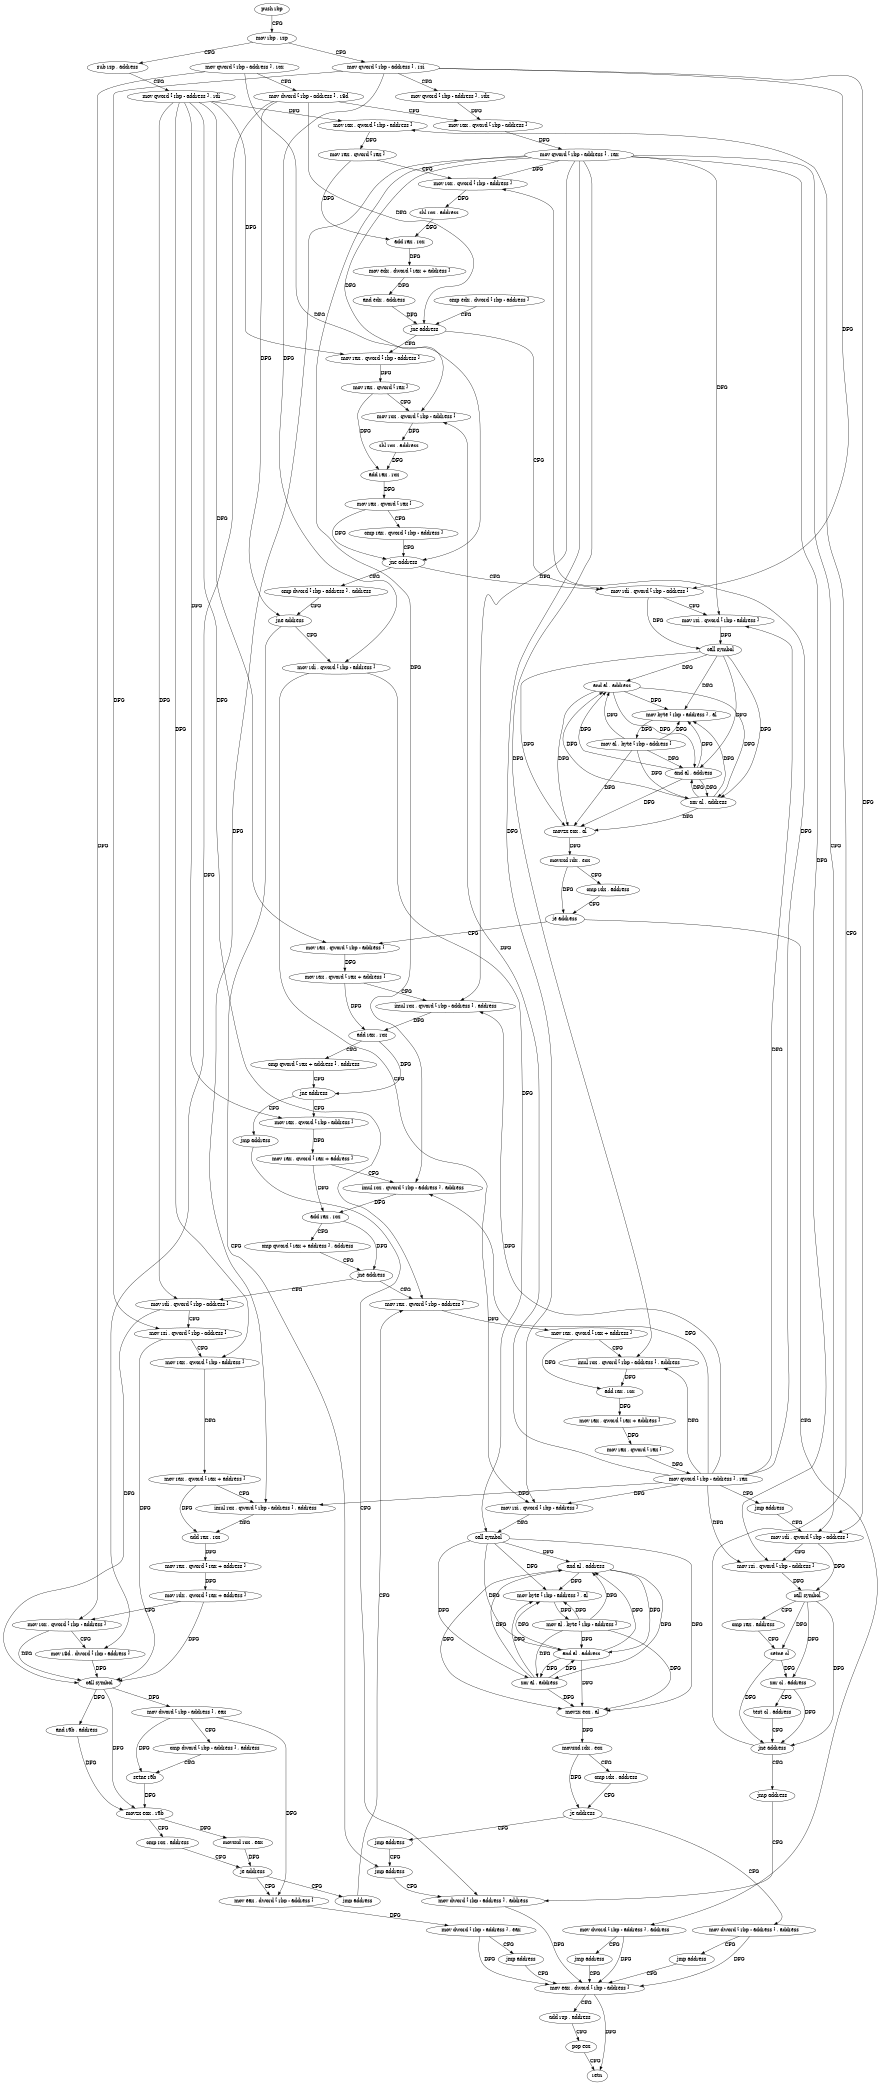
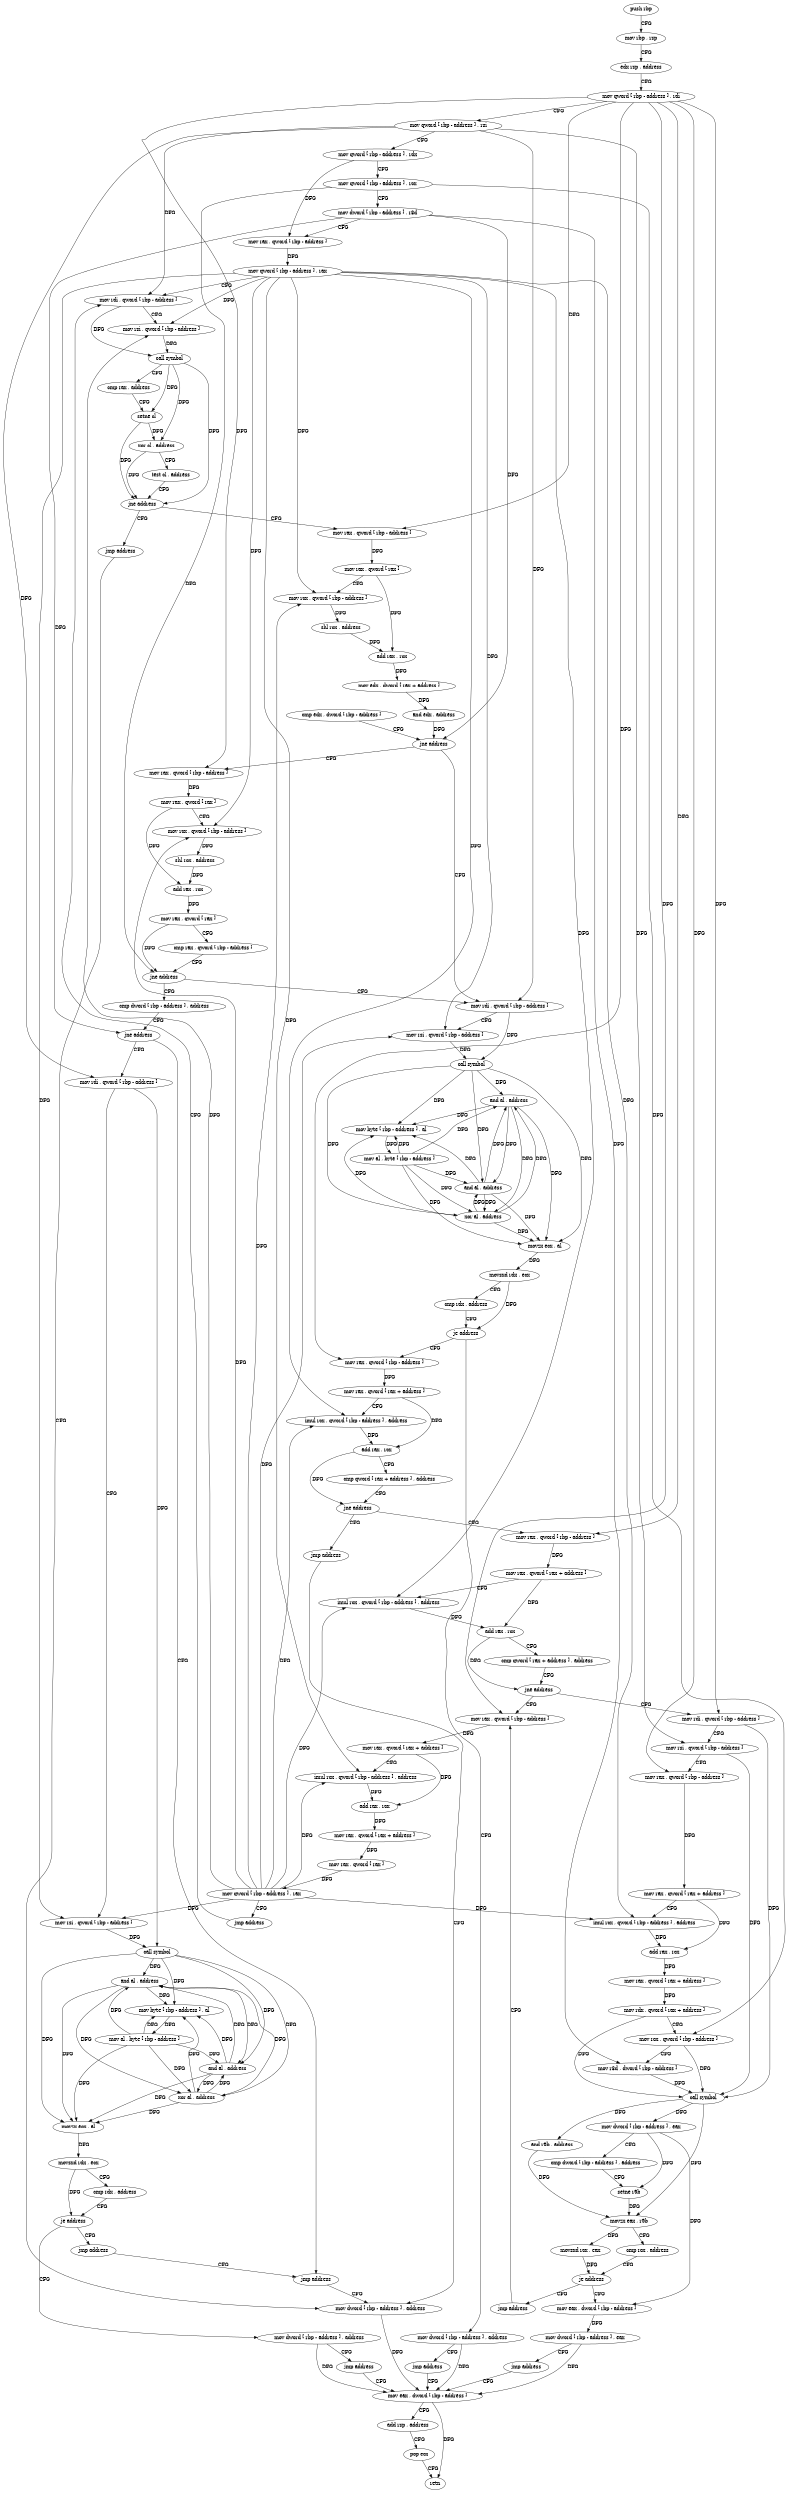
  digraph {
    n1 [label="push rbp"]
    n2 [label="mov rbp , rsp"]
-   n3 [label="sub rsp , address"]
+   n3 [label="edx rsp , address"]
    n4 [label="mov qword [ rbp - address ] , rdi"]
    n5 [label="mov qword [ rbp - address ] , rsi"]
    n6 [label="mov rax , qword [ rbp - address ]"]
    n7 [label="mov rax , qword [ rbp - address ]"]
    n8 [label="mov rax , qword [ rbp - address ]"]
    n9 [label="mov rax , qword [ rbp - address ]"]
    n10 [label="mov rax , qword [ rbp - address ]"]
    n11 [label="mov rdi , qword [ rbp - address ]"]
    n12 [label="mov rax , qword [ rbp - address ]"]
    n13 [label="mov qword [ rbp - address ] , rdx"]
    n14 [label="mov rdi , qword [ rbp - address ]"]
    n15 [label="mov rdi , qword [ rbp - address ]"]
    n16 [label="mov rdi , qword [ rbp - address ]"]
    n17 [label="mov rsi , qword [ rbp - address ]"]
    n18 [label="mov rax , qword [ rax ]"]
    n19 [label="mov rax , qword [ rax ]"]
    n20 [label="mov rax , qword [ rax + address ]"]
    n21 [label="mov rax , qword [ rax + address ]"]
    n22 [label="mov rax , qword [ rax + address ]"]
    n23 [label="call symbol"]
    n24 [label="mov rax , qword [ rax + address ]"]
    n25 [label="mov qword [ rbp - address ] , rcx"]
    n26 [label="mov rax , qword [ rbp - address ]"]
    n27 [label="mov rsi , qword [ rbp - address ]"]
    n28 [label="call symbol"]
    n29 [label="mov rsi , qword [ rbp - address ]"]
    n30 [label="call symbol"]
    n31 [label="mov rsi , qword [ rbp - address ]"]
    n32 [label="call symbol"]
    n33 [label="mov dword [ rbp - address ] , r8d"]
    n34 [label="jne address"]
    n35 [label="mov rcx , qword [ rbp - address ]"]
    n36 [label="mov qword [ rbp - address ] , rax"]
    n37 [label="jne address"]
    n38 [label="jne address"]
    n39 [label="mov r8d , dword [ rbp - address ]"]
    n40 [label="cmp dword [ rbp - address ] , address"]
    n41 [label="jmp address"]
    n42 [label="mov rcx , qword [ rbp - address ]"]
    n43 [label="mov rcx , qword [ rbp - address ]"]
    n44 [label="imul rcx , qword [ rbp - address ] , address"]
    n45 [label="imul rcx , qword [ rbp - address ] , address"]
    n46 [label="imul rcx , qword [ rbp - address ] , address"]
    n47 [label="imul rcx , qword [ rbp - address ] , address"]
    n48 [label="shl rcx , address"]
    n49 [label="shl rcx , address"]
    n50 [label="add rax , rcx"]
    n51 [label="add rax , rcx"]
    n52 [label="add rax , rcx"]
    n53 [label="add rax , rcx"]
    n54 [label="cmp rax , address"]
    n55 [label="setne cl"]
    n56 [label="xor cl , address"]
    n57 [label="jne address"]
    n58 [label="add rax , rcx"]
    n59 [label="mov edx , dword [ rax + address ]"]
    n60 [label="and edx , address"]
    n61 [label="cmp edx , dword [ rbp - address ]"]
    n62 [label="and al , address"]
    n63 [label="mov byte [ rbp - address ] , al"]
    n64 [label="xor al , address"]
    n65 [label="and al , address"]
    n66 [label="movzx ecx , al"]
    n67 [label="add rax , rcx"]
    n68 [label="jmp address"]
    n69 [label="mov dword [ rbp - address ] , address"]
    n70 [label="mov eax , dword [ rbp - address ]"]
    n71 [label="add rsp , address"]
    n72 [label=retn]
    n73 [label="mov al , byte [ rbp - address ]"]
    n74 [label="movsxd rdx , ecx"]
    n75 [label="cmp rdx , address"]
    n76 [label="je address"]
    n77 [label="mov dword [ rbp - address ] , address"]
    n78 [label="jmp address"]
    n79 [label="mov rax , qword [ rax ]"]
    n80 [label="cmp rax , qword [ rbp - address ]"]
    n81 [label="pop ecx"]
    n82 [label="cmp qword [ rax + address ] , address"]
    n83 [label="jne address"]
    n84 [label="jmp address"]
    n85 [label="and al , address"]
    n86 [label="mov byte [ rbp - address ] , al"]
    n87 [label="xor al , address"]
    n88 [label="and al , address"]
    n89 [label="movzx ecx , al"]
    n90 [label="cmp qword [ rax + address ] , address"]
    n91 [label="jne address"]
    n92 [label="mov dword [ rbp - address ] , eax"]
    n93 [label="and r9b , address"]
    n94 [label="movzx eax , r9b"]
    n95 [label="mov al , byte [ rbp - address ]"]
    n96 [label="movsxd rdx , ecx"]
    n97 [label="cmp rdx , address"]
    n98 [label="je address"]
    n99 [label="jmp address"]
    n100 [label="mov dword [ rbp - address ] , address"]
    n101 [label="jmp address"]
    n102 [label="mov rax , qword [ rax + address ]"]
    n103 [label="mov rax , qword [ rax ]"]
    n104 [label="mov qword [ rbp - address ] , rax"]
    n105 [label="jmp address"]
    n106 [label="mov rax , qword [ rax + address ]"]
    n107 [label="mov rdx , qword [ rax + address ]"]
    n108 [label="cmp dword [ rbp - address ] , address"]
    n109 [label="setne r9b"]
    n110 [label="mov eax , dword [ rbp - address ]"]
    n111 [label="movsxd rcx , eax"]
    n112 [label="cmp rcx , address"]
    n113 [label="mov dword [ rbp - address ] , eax"]
    n114 [label="je address"]
    n115 [label="jmp address"]
    n116 [label="jmp address"]
    n117 [label="test cl , address"]
    n1 -> n2 [label=CFG]
    n2 -> n3 [label=CFG]
    n3 -> n4 [label=CFG]
-   n2 -> n5 [label=CFG]
+   n4 -> n5 [label=CFG]
    n4 -> n6 [label=DFG]
    n4 -> n7 [label=DFG]
    n4 -> n8 [label=DFG]
    n4 -> n9 [label=DFG]
    n4 -> n10 [label=DFG]
    n4 -> n11 [label=DFG]
    n4 -> n12 [label=DFG]
    n5 -> n13 [label=CFG]
    n5 -> n14 [label=DFG]
    n5 -> n15 [label=DFG]
    n5 -> n16 [label=DFG]
    n5 -> n17 [label=DFG]
    n6 -> n18 [label=DFG]
    n7 -> n19 [label=DFG]
    n8 -> n20 [label=DFG]
    n9 -> n21 [label=DFG]
    n10 -> n22 [label=DFG]
    n11 -> n17 [label=CFG]
    n11 -> n23 [label=DFG]
    n12 -> n24 [label=DFG]
+   n13 -> n25 [label=CFG]
    n13 -> n26 [label=DFG]
    n14 -> n27 [label=CFG]
    n14 -> n28 [label=DFG]
    n15 -> n29 [label=CFG]
    n15 -> n30 [label=DFG]
    n16 -> n31 [label=CFG]
    n16 -> n32 [label=DFG]
    n17 -> n12 [label=CFG]
    n17 -> n23 [label=DFG]
    n18 -> n42 [label=CFG]
    n18 -> n58 [label=DFG]
    n19 -> n43 [label=CFG]
    n19 -> n67 [label=DFG]
    n20 -> n44 [label=CFG]
    n20 -> n50 [label=DFG]
    n21 -> n45 [label=CFG]
    n21 -> n51 [label=DFG]
    n22 -> n46 [label=CFG]
    n22 -> n52 [label=DFG]
    n23 -> n92 [label=DFG]
    n23 -> n93 [label=DFG]
    n23 -> n94 [label=DFG]
    n24 -> n47 [label=CFG]
    n24 -> n53 [label=DFG]
    n25 -> n33 [label=CFG]
    n25 -> n34 [label=DFG]
    n25 -> n35 [label=DFG]
    n26 -> n36 [label=DFG]
    n27 -> n28 [label=DFG]
    n28 -> n54 [label=CFG]
    n28 -> n55 [label=DFG]
    n28 -> n56 [label=DFG]
    n28 -> n57 [label=DFG]
    n29 -> n30 [label=DFG]
    n30 -> n62 [label=DFG]
    n30 -> n63 [label=DFG]
    n30 -> n64 [label=DFG]
    n30 -> n65 [label=DFG]
    n30 -> n66 [label=DFG]
    n31 -> n32 [label=DFG]
    n32 -> n85 [label=DFG]
    n32 -> n86 [label=DFG]
    n32 -> n87 [label=DFG]
    n32 -> n88 [label=DFG]
    n32 -> n89 [label=DFG]
    n33 -> n26 [label=CFG]
    n33 -> n37 [label=DFG]
    n33 -> n38 [label=DFG]
    n33 -> n39 [label=DFG]
    n34 -> n15 [label=CFG]
    n34 -> n40 [label=CFG]
    n35 -> n23 [label=DFG]
    n35 -> n39 [label=CFG]
    n36 -> n14 [label=CFG]
    n36 -> n27 [label=DFG]
    n36 -> n29 [label=DFG]
    n36 -> n31 [label=DFG]
    n36 -> n42 [label=DFG]
    n36 -> n43 [label=DFG]
    n36 -> n44 [label=DFG]
    n36 -> n45 [label=DFG]
    n36 -> n46 [label=DFG]
    n36 -> n47 [label=DFG]
    n37 -> n7 [label=CFG]
    n37 -> n15 [label=CFG]
    n38 -> n16 [label=CFG]
    n38 -> n41 [label=CFG]
    n39 -> n23 [label=DFG]
    n40 -> n38 [label=CFG]
    n41 -> n69 [label=CFG]
    n42 -> n48 [label=DFG]
    n43 -> n49 [label=DFG]
    n44 -> n50 [label=DFG]
    n45 -> n51 [label=DFG]
    n46 -> n52 [label=DFG]
    n47 -> n53 [label=DFG]
    n48 -> n58 [label=DFG]
    n49 -> n67 [label=DFG]
    n50 -> n82 [label=CFG]
    n50 -> n83 [label=DFG]
    n51 -> n90 [label=CFG]
    n51 -> n91 [label=DFG]
    n52 -> n102 [label=DFG]
    n53 -> n106 [label=DFG]
    n54 -> n55 [label=CFG]
    n55 -> n56 [label=DFG]
    n55 -> n57 [label=DFG]
    n56 -> n57 [label=DFG]
    n56 -> n117 [label=CFG]
    n57 -> n6 [label=CFG]
    n57 -> n68 [label=CFG]
    n58 -> n59 [label=DFG]
    n59 -> n60 [label=DFG]
    n60 -> n37 [label=DFG]
    n61 -> n37 [label=CFG]
    n62 -> n63 [label=DFG]
    n62 -> n64 [label=DFG]
    n62 -> n65 [label=DFG]
    n62 -> n66 [label=DFG]
    n63 -> n73 [label=DFG]
    n64 -> n62 [label=DFG]
    n64 -> n63 [label=DFG]
    n64 -> n65 [label=DFG]
    n64 -> n66 [label=DFG]
    n65 -> n62 [label=DFG]
    n65 -> n63 [label=DFG]
    n65 -> n64 [label=DFG]
    n65 -> n66 [label=DFG]
    n66 -> n74 [label=DFG]
    n67 -> n79 [label=DFG]
    n68 -> n69 [label=CFG]
    n69 -> n70 [label=DFG]
    n70 -> n71 [label=CFG]
    n70 -> n72 [label=DFG]
    n71 -> n81 [label=CFG]
    n73 -> n62 [label=DFG]
    n73 -> n63 [label=DFG]
    n73 -> n64 [label=DFG]
    n73 -> n65 [label=DFG]
    n73 -> n66 [label=DFG]
    n74 -> n75 [label=CFG]
    n74 -> n76 [label=DFG]
    n75 -> n76 [label=CFG]
    n76 -> n8 [label=CFG]
    n76 -> n77 [label=CFG]
    n77 -> n70 [label=DFG]
    n77 -> n78 [label=CFG]
    n78 -> n70 [label=CFG]
    n79 -> n34 [label=DFG]
    n79 -> n80 [label=CFG]
    n80 -> n34 [label=CFG]
    n81 -> n72 [label=CFG]
    n82 -> n83 [label=CFG]
    n83 -> n9 [label=CFG]
    n83 -> n84 [label=CFG]
    n84 -> n69 [label=CFG]
    n85 -> n86 [label=DFG]
    n85 -> n87 [label=DFG]
    n85 -> n88 [label=DFG]
    n85 -> n89 [label=DFG]
    n86 -> n95 [label=DFG]
    n87 -> n85 [label=DFG]
    n87 -> n86 [label=DFG]
    n87 -> n88 [label=DFG]
    n87 -> n89 [label=DFG]
    n88 -> n85 [label=DFG]
    n88 -> n86 [label=DFG]
    n88 -> n87 [label=DFG]
    n88 -> n89 [label=DFG]
    n89 -> n96 [label=DFG]
    n90 -> n91 [label=CFG]
    n91 -> n10 [label=CFG]
    n91 -> n11 [label=CFG]
    n92 -> n108 [label=CFG]
    n92 -> n109 [label=DFG]
    n92 -> n110 [label=DFG]
    n93 -> n94 [label=DFG]
    n94 -> n111 [label=DFG]
    n94 -> n112 [label=CFG]
    n95 -> n85 [label=DFG]
    n95 -> n86 [label=DFG]
    n95 -> n87 [label=DFG]
    n95 -> n88 [label=DFG]
    n95 -> n89 [label=DFG]
    n96 -> n97 [label=CFG]
    n96 -> n98 [label=DFG]
    n97 -> n98 [label=CFG]
    n98 -> n99 [label=CFG]
    n98 -> n100 [label=CFG]
    n99 -> n41 [label=CFG]
    n100 -> n70 [label=DFG]
    n100 -> n101 [label=CFG]
    n101 -> n70 [label=CFG]
    n102 -> n103 [label=DFG]
    n103 -> n104 [label=DFG]
    n104 -> n27 [label=DFG]
    n104 -> n29 [label=DFG]
    n104 -> n31 [label=DFG]
    n104 -> n42 [label=DFG]
    n104 -> n43 [label=DFG]
    n104 -> n44 [label=DFG]
    n104 -> n45 [label=DFG]
    n104 -> n46 [label=DFG]
    n104 -> n47 [label=DFG]
    n104 -> n105 [label=CFG]
    n105 -> n14 [label=CFG]
    n106 -> n107 [label=DFG]
    n107 -> n23 [label=DFG]
    n107 -> n35 [label=CFG]
    n108 -> n109 [label=CFG]
    n109 -> n94 [label=DFG]
    n110 -> n113 [label=DFG]
    n111 -> n114 [label=DFG]
    n112 -> n114 [label=CFG]
    n113 -> n70 [label=DFG]
    n113 -> n116 [label=CFG]
    n114 -> n110 [label=CFG]
    n114 -> n115 [label=CFG]
    n115 -> n10 [label=CFG]
    n116 -> n70 [label=CFG]
    n117 -> n57 [label=CFG]
  }
